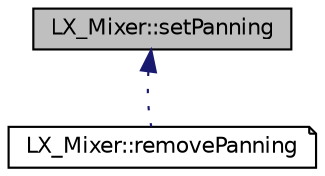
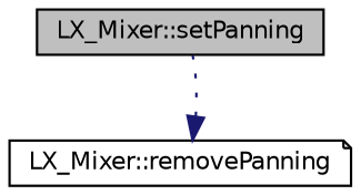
  digraph {
    rankdir=TB
    node [color=black fontname=Helvetica fontsize=10 style=filled]
    n1 [fillcolor=grey75 fontcolor=black height=0.2 label="LX_Mixer::setPanning" shape=box width=0.4]
    n2 [fillcolor=white height=0.2 label="LX_Mixer::removePanning" shape=note width=0.4]
-   n1 -> n2 [color=midnightblue dir=back fontname=Helvetica fontsize=10 labelfontname=Helvetica labelfontsize=10 style=dotted]
+   n2 -> n1 [color=midnightblue dir=back fontname=Helvetica fontsize=10 labelfontname=Helvetica labelfontsize=10 style=dotted]
  }
